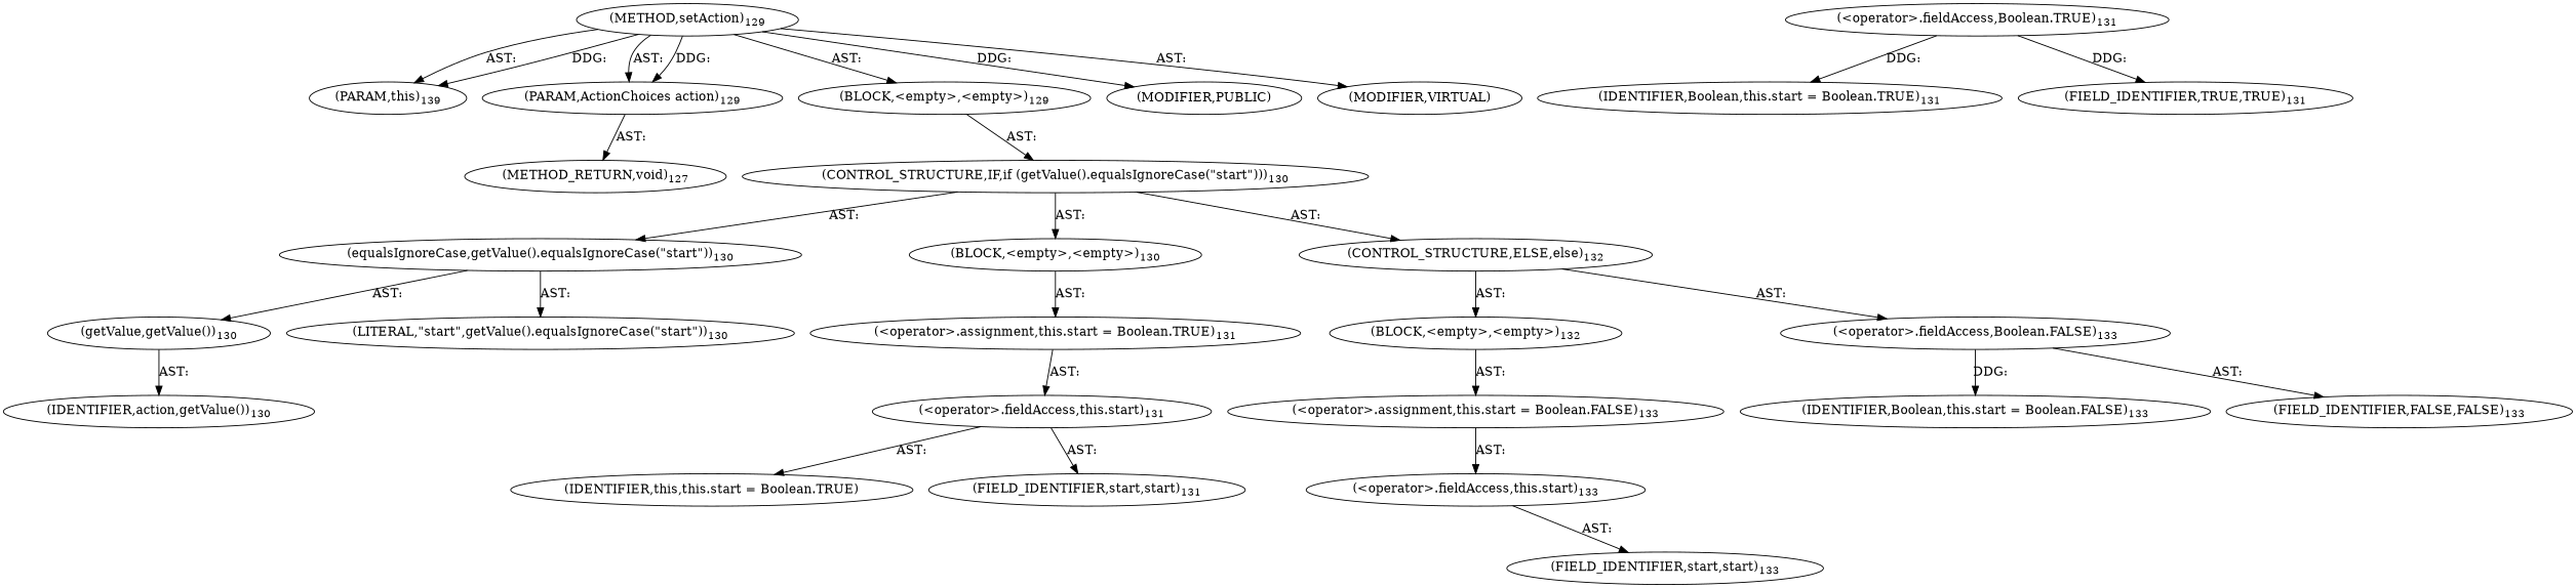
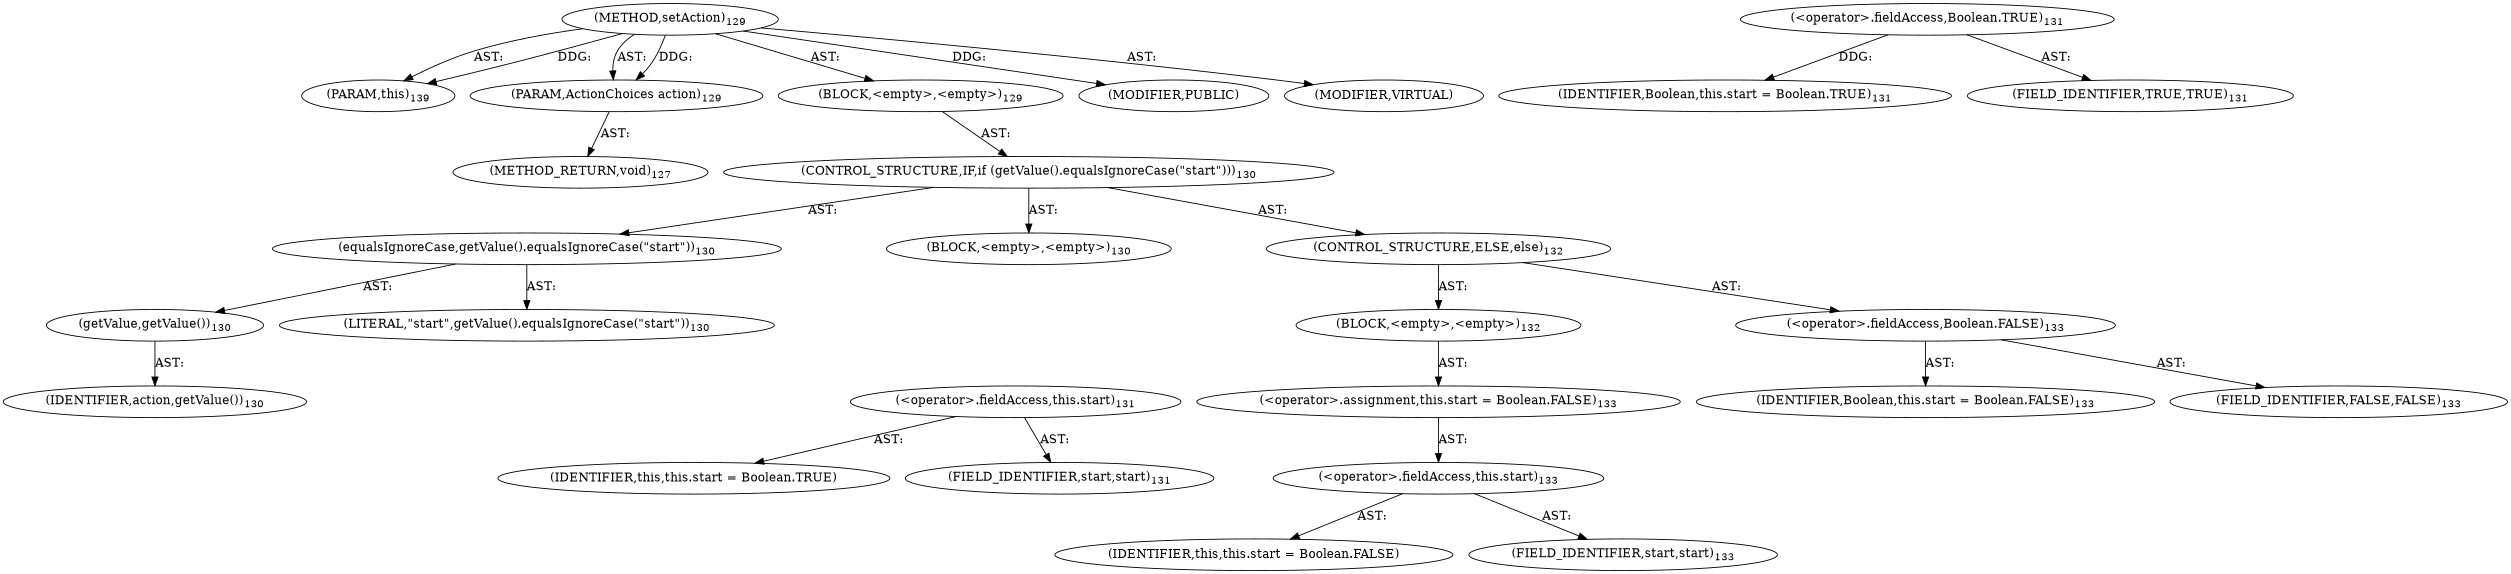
  digraph {
    fontname="DejaVu Serif"
    node [fontname="DejaVu Serif"]
    edge [fontname="DejaVu Serif"]
    n1 [label=<(METHOD,setAction)<SUB>129</SUB>>]
    n2 [label=<(PARAM,this)<SUB>139</SUB>>]
    n3 [label=<(PARAM,ActionChoices action)<SUB>129</SUB>>]
    n4 [label=<(BLOCK,&lt;empty&gt;,&lt;empty&gt;)<SUB>129</SUB>>]
    n5 [label=<(MODIFIER,PUBLIC)>]
    n6 [label=<(MODIFIER,VIRTUAL)>]
    n7 [label=<(METHOD_RETURN,void)<SUB>127</SUB>>]
    n8 [label=<(CONTROL_STRUCTURE,IF,if (getValue().equalsIgnoreCase(&quot;start&quot;)))<SUB>130</SUB>>]
    n9 [label=<(equalsIgnoreCase,getValue().equalsIgnoreCase(&quot;start&quot;))<SUB>130</SUB>>]
    n10 [label=<(BLOCK,&lt;empty&gt;,&lt;empty&gt;)<SUB>130</SUB>>]
    n11 [label=<(CONTROL_STRUCTURE,ELSE,else)<SUB>132</SUB>>]
    n12 [label=<(getValue,getValue())<SUB>130</SUB>>]
    n13 [label=<(LITERAL,&quot;start&quot;,getValue().equalsIgnoreCase(&quot;start&quot;))<SUB>130</SUB>>]
-   n14 [label=<(&lt;operator&gt;.assignment,this.start = Boolean.TRUE)<SUB>131</SUB>>]
    n15 [label=<(BLOCK,&lt;empty&gt;,&lt;empty&gt;)<SUB>132</SUB>>]
    n16 [label=<(&lt;operator&gt;.fieldAccess,Boolean.FALSE)<SUB>133</SUB>>]
    n17 [label=<(IDENTIFIER,action,getValue())<SUB>130</SUB>>]
    n18 [label=<(&lt;operator&gt;.fieldAccess,this.start)<SUB>131</SUB>>]
    n19 [label=<(IDENTIFIER,this,this.start = Boolean.TRUE)>]
    n20 [label=<(FIELD_IDENTIFIER,start,start)<SUB>131</SUB>>]
    n21 [label=<(&lt;operator&gt;.fieldAccess,Boolean.TRUE)<SUB>131</SUB>>]
    n22 [label=<(IDENTIFIER,Boolean,this.start = Boolean.TRUE)<SUB>131</SUB>>]
    n23 [label=<(FIELD_IDENTIFIER,TRUE,TRUE)<SUB>131</SUB>>]
    n24 [label=<(&lt;operator&gt;.assignment,this.start = Boolean.FALSE)<SUB>133</SUB>>]
    n25 [label=<(&lt;operator&gt;.fieldAccess,this.start)<SUB>133</SUB>>]
+   n26 [label=<(IDENTIFIER,this,this.start = Boolean.FALSE)>]
    n27 [label=<(FIELD_IDENTIFIER,start,start)<SUB>133</SUB>>]
    n28 [label=<(IDENTIFIER,Boolean,this.start = Boolean.FALSE)<SUB>133</SUB>>]
    n29 [label=<(FIELD_IDENTIFIER,FALSE,FALSE)<SUB>133</SUB>>]
    n1 -> n2 [label="AST: "]
    n1 -> n2 [label="DDG: "]
    n1 -> n3 [label="AST: "]
    n1 -> n3 [label="DDG: "]
    n1 -> n4 [label="AST: "]
    n1 -> n5 [label="DDG: "]
    n1 -> n6 [label="AST: "]
    n3 -> n7 [label="AST: "]
    n4 -> n8 [label="AST: "]
    n8 -> n9 [label="AST: "]
    n8 -> n10 [label="AST: "]
    n8 -> n11 [label="AST: "]
    n9 -> n12 [label="AST: "]
    n9 -> n13 [label="AST: "]
-   n10 -> n14 [label="AST: "]
    n11 -> n15 [label="AST: "]
    n11 -> n16 [label="AST: "]
    n12 -> n17 [label="AST: "]
-   n14 -> n18 [label="AST: "]
    n15 -> n24 [label="AST: "]
-   n16 -> n28 [label="DDG: "]
+   n16 -> n28 [label="AST: "]
    n16 -> n29 [label="AST: "]
    n18 -> n19 [label="AST: "]
    n18 -> n20 [label="AST: "]
    n21 -> n22 [label="DDG: "]
-   n21 -> n23 [label="DDG: "]
+   n21 -> n23 [label="AST: "]
    n24 -> n25 [label="AST: "]
+   n25 -> n26 [label="AST: "]
    n25 -> n27 [label="AST: "]
  }
